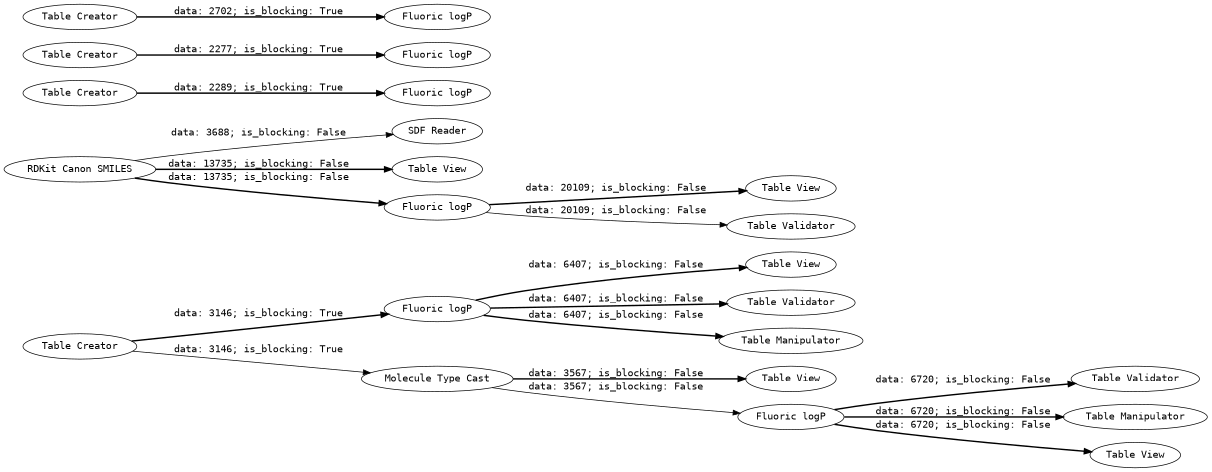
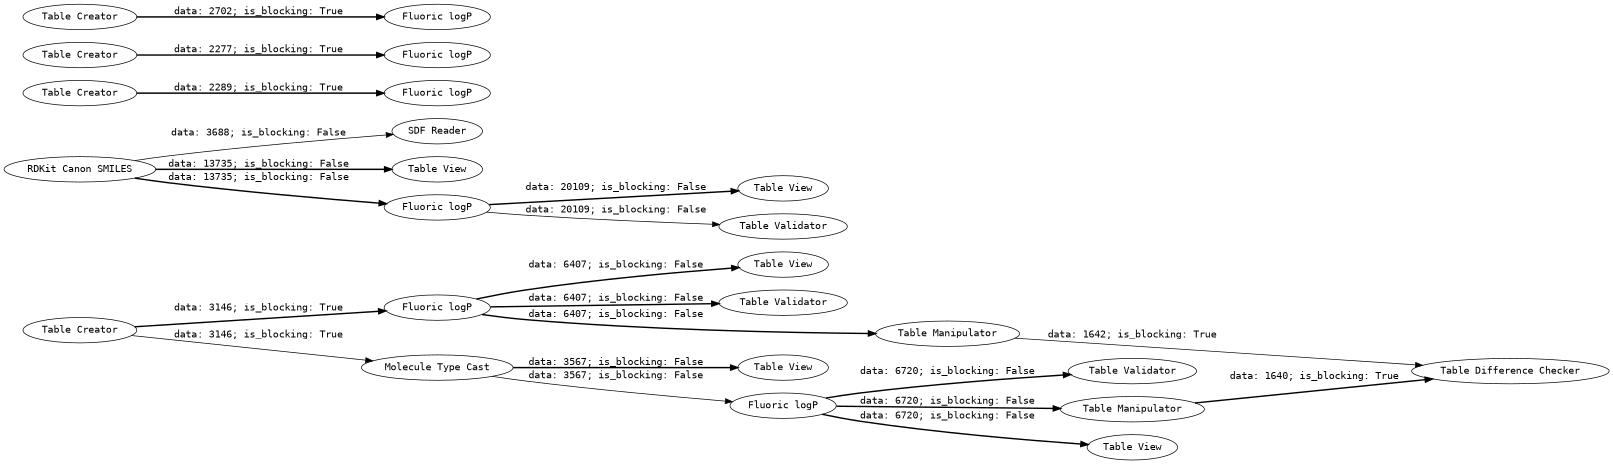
  digraph {
    fontname="DejaVu Sans Mono"
    rankdir=LR
    node [fontname="DejaVu Sans Mono"]
    edge [fontname="DejaVu Sans Mono" style=bold]
    n1 [label="Fluoric logP"]
    n2 [label="Table View"]
    n3 [label="Table Validator"]
    n4 [label="Table Manipulator"]
+   n5 [label="Table Difference Checker"]
    n6 [label="SDF Reader"]
    n7 [label="RDKit Canon SMILES"]
    n8 [label="Table View"]
    n9 [label="Fluoric logP"]
    n10 [label="Table View"]
    n11 [label="Table Creator"]
    n12 [label="Molecule Type Cast"]
    n13 [label="Fluoric logP"]
    n14 [label="Fluoric logP"]
    n15 [label="Table Validator"]
    n16 [label="Table Manipulator"]
    n17 [label="Table View"]
    n18 [label="Fluoric logP"]
    n19 [label="Table Validator"]
    n20 [label="Table View"]
    n21 [label="Table Creator"]
    n22 [label="Table Creator"]
    n23 [label="Table Creator"]
    n24 [label="Fluoric logP"]
    n1 -> n2 [label="data: 6407; is_blocking: False"]
    n1 -> n3 [label="data: 6407; is_blocking: False"]
    n1 -> n4 [label="data: 6407; is_blocking: False"]
+   n4 -> n5 [label="data: 1642; is_blocking: True" style=solid]
    n7 -> n6 [label="data: 3688; is_blocking: False" style=solid]
    n7 -> n8 [label="data: 13735; is_blocking: False"]
    n7 -> n9 [label="data: 13735; is_blocking: False"]
    n9 -> n17 [label="data: 20109; is_blocking: False"]
    n9 -> n19 [label="data: 20109; is_blocking: False" style=solid]
    n11 -> n1 [label="data: 3146; is_blocking: True"]
    n11 -> n12 [label="data: 3146; is_blocking: True" style=solid]
    n12 -> n10 [label="data: 3567; is_blocking: False"]
    n12 -> n13 [label="data: 3567; is_blocking: False" style=solid]
    n13 -> n15 [label="data: 6720; is_blocking: False"]
    n13 -> n16 [label="data: 6720; is_blocking: False"]
    n13 -> n20 [label="data: 6720; is_blocking: False"]
+   n16 -> n5 [label="data: 1640; is_blocking: True"]
    n21 -> n18 [label="data: 2277; is_blocking: True"]
    n22 -> n14 [label="data: 2289; is_blocking: True"]
    n23 -> n24 [label="data: 2702; is_blocking: True"]
  }
